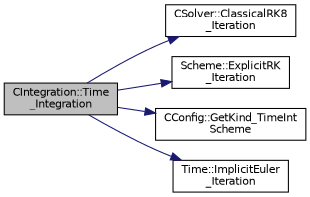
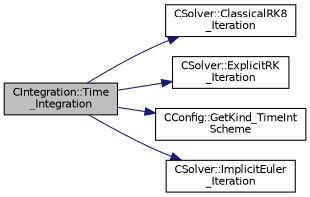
  digraph {
    rankdir=LR
    node [color=black fillcolor=white fontname=Helvetica fontsize=10 shape=record style=filled]
    edge [color=midnightblue fontname=Helvetica fontsize=10 labelfontname=Helvetica labelfontsize=10 style=solid]
    n1 [fillcolor=grey75 fontcolor=black height=0.2 label="CIntegration::Time\l_Integration" width=0.4]
    n2 [height=0.2 label="CSolver::ClassicalRK8\l_Iteration" width=0.4]
-   n3 [height=0.2 label="Scheme::ExplicitRK\l_Iteration" width=0.4]
+   n3 [height=0.2 label="CSolver::ExplicitRK\l_Iteration" width=0.4]
    n4 [height=0.2 label="CConfig::GetKind_TimeInt\lScheme" width=0.4]
-   n5 [height=0.2 label="Time::ImplicitEuler\l_Iteration" width=0.4]
+   n5 [height=0.2 label="CSolver::ImplicitEuler\l_Iteration" width=0.4]
    n1 -> n2
    n1 -> n3
    n1 -> n4
    n1 -> n5
  }
